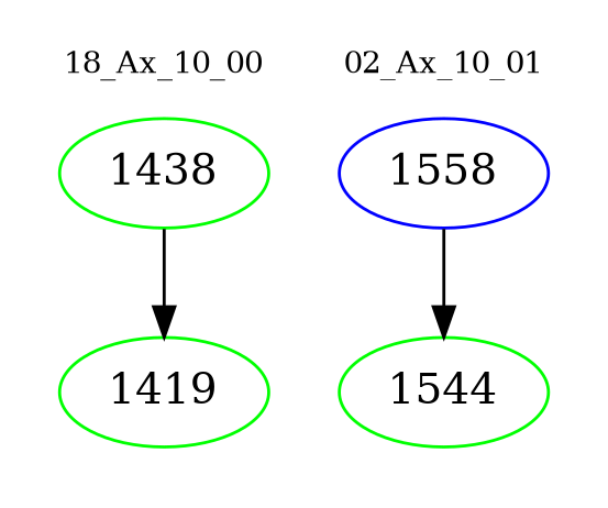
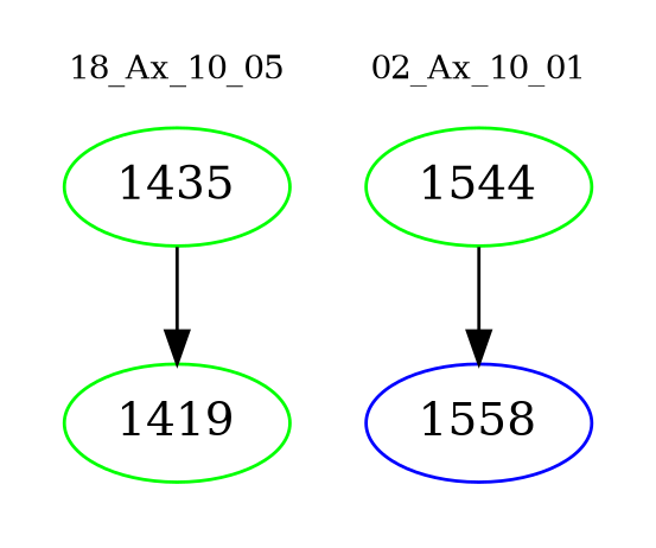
  digraph {
    node [color=green]
    edge [color=black]
-   n1 [label=1438]
+   n1 [label=1435]
    n2 [label=1419]
    n3 [label=1544]
    n4 [color=blue label=1558]
    subgraph cluster_1 {
      color=white
      fontsize=10
-     label="18_Ax_10_00"
+     label="18_Ax_10_05"
      n1
      n2
    }
    subgraph cluster_2 {
      color=white
      fontsize=10
      label="02_Ax_10_01"
      n3
      n4
    }
    n1 -> n2
-   n4 -> n3
+   n3 -> n4
  }
